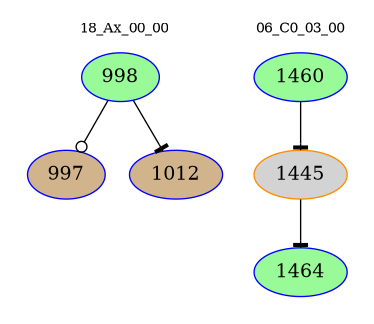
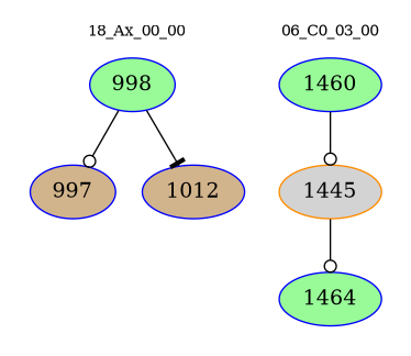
  digraph {
    node [color=blue fillcolor=palegreen style=filled]
    edge [arrowhead=odot color=black style=solid]
    n1 [label=998]
    n2 [fillcolor=tan label=997]
    n3 [fillcolor=tan label=1012]
    n4 [label=1460]
    n5 [color=darkorange fillcolor=lightgrey label=1445]
    n6 [label=1464]
    subgraph cluster_1 {
      color=white
      fontsize=10
      label="18_Ax_00_00"
      n1
      n2
      n3
    }
    subgraph cluster_2 {
      color=white
      fontsize=10
      label="06_C0_03_00"
      n4
      n5
      n6
    }
    n1 -> n2
    n1 -> n3 [arrowhead=tee]
-   n4 -> n5 [arrowhead=tee]
-   n5 -> n6 [arrowhead=tee]
+   n4 -> n5
+   n5 -> n6
  }
